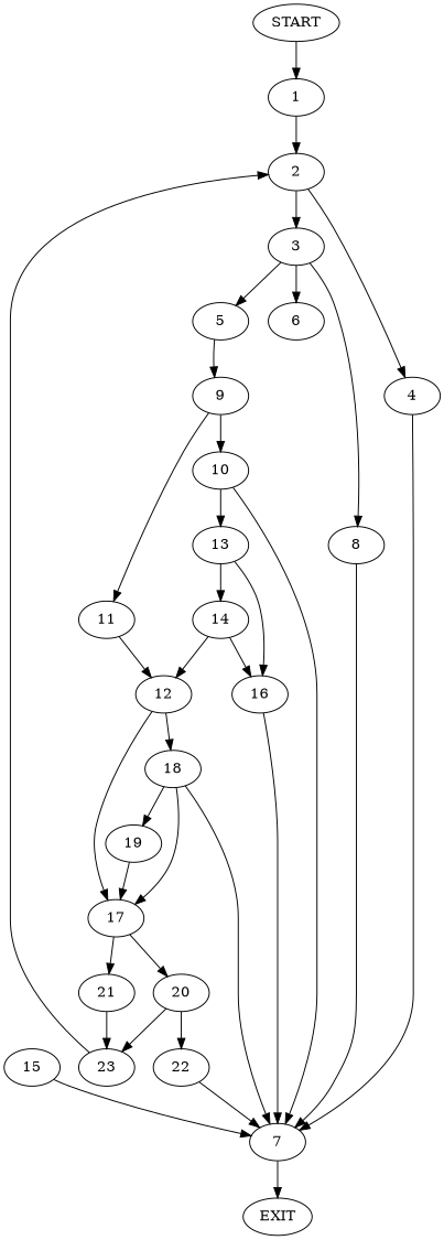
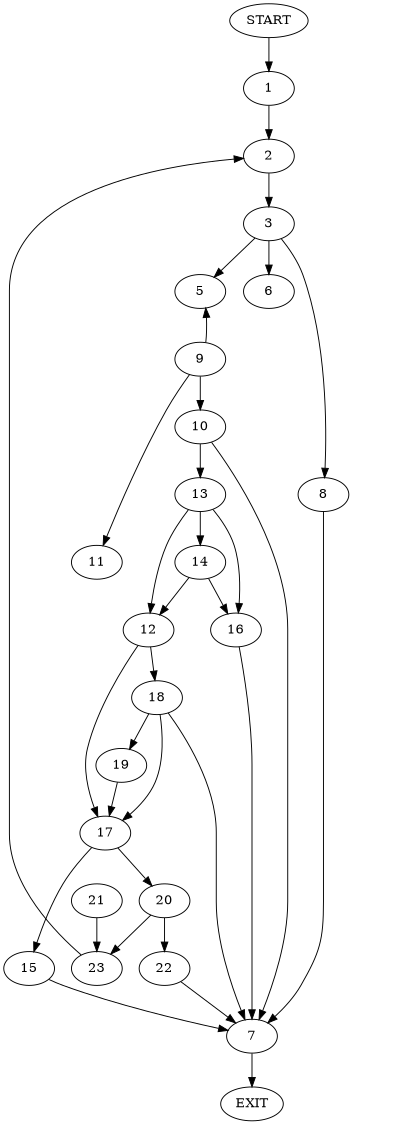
  digraph {
    n1 [label=START]
    1
    2
    n4 [label=EXIT]
    3
-   4
    5
    6
    8
    7
    9
    10
    11
    13
    12
    14
    16
    17
    18
    20
    21
    19
    15
    22
    23
    n1 -> 1
    1 -> 2
    2 -> 3
-   2 -> 4
    3 -> 5
    3 -> 6
    3 -> 8
-   4 -> 7
-   5 -> 9
+   9 -> 5
    8 -> 7
    7 -> n4
    9 -> 10
    9 -> 11
    10 -> 7
    10 -> 13
-   11 -> 12
+   13 -> 12
    13 -> 14
    13 -> 16
    12 -> 17
    12 -> 18
    14 -> 12
    14 -> 16
    16 -> 7
    17 -> 20
-   17 -> 21
+   17 -> 15
    18 -> 7
    18 -> 17
    18 -> 19
    20 -> 22
    20 -> 23
    21 -> 23
    19 -> 17
    15 -> 7
    22 -> 7
    23 -> 2
  }
